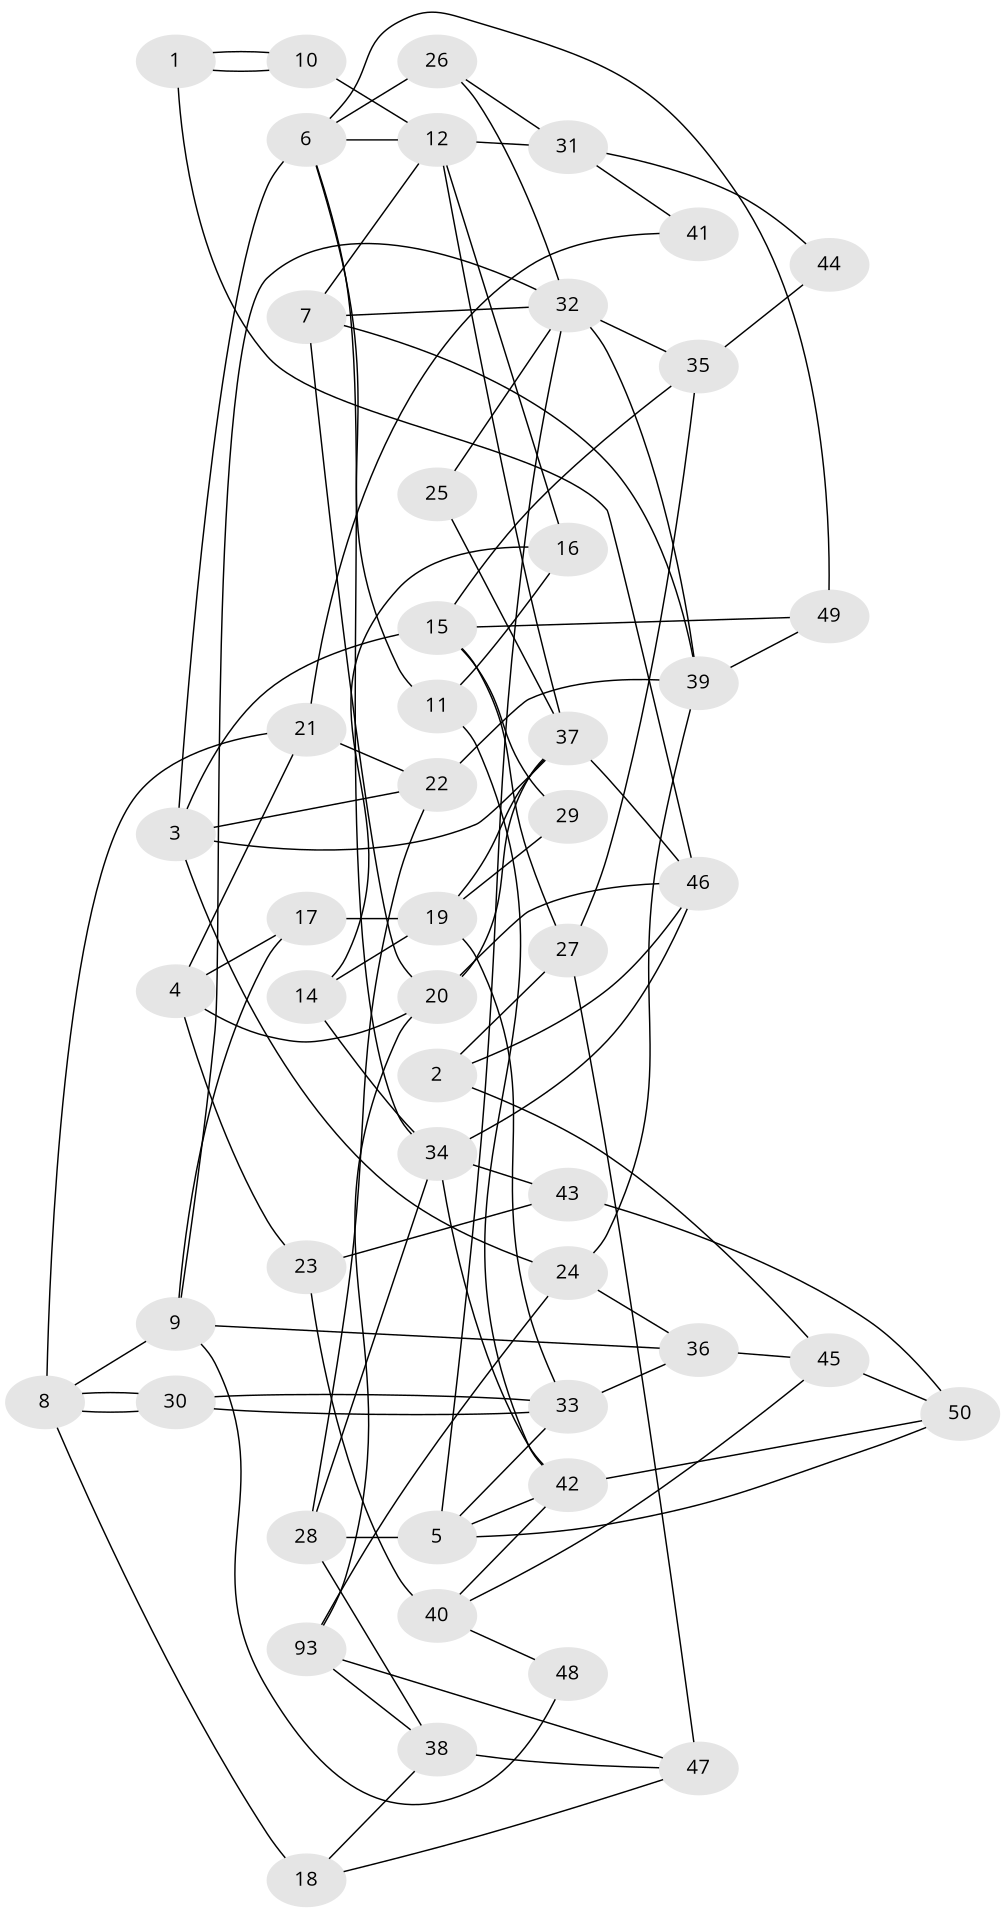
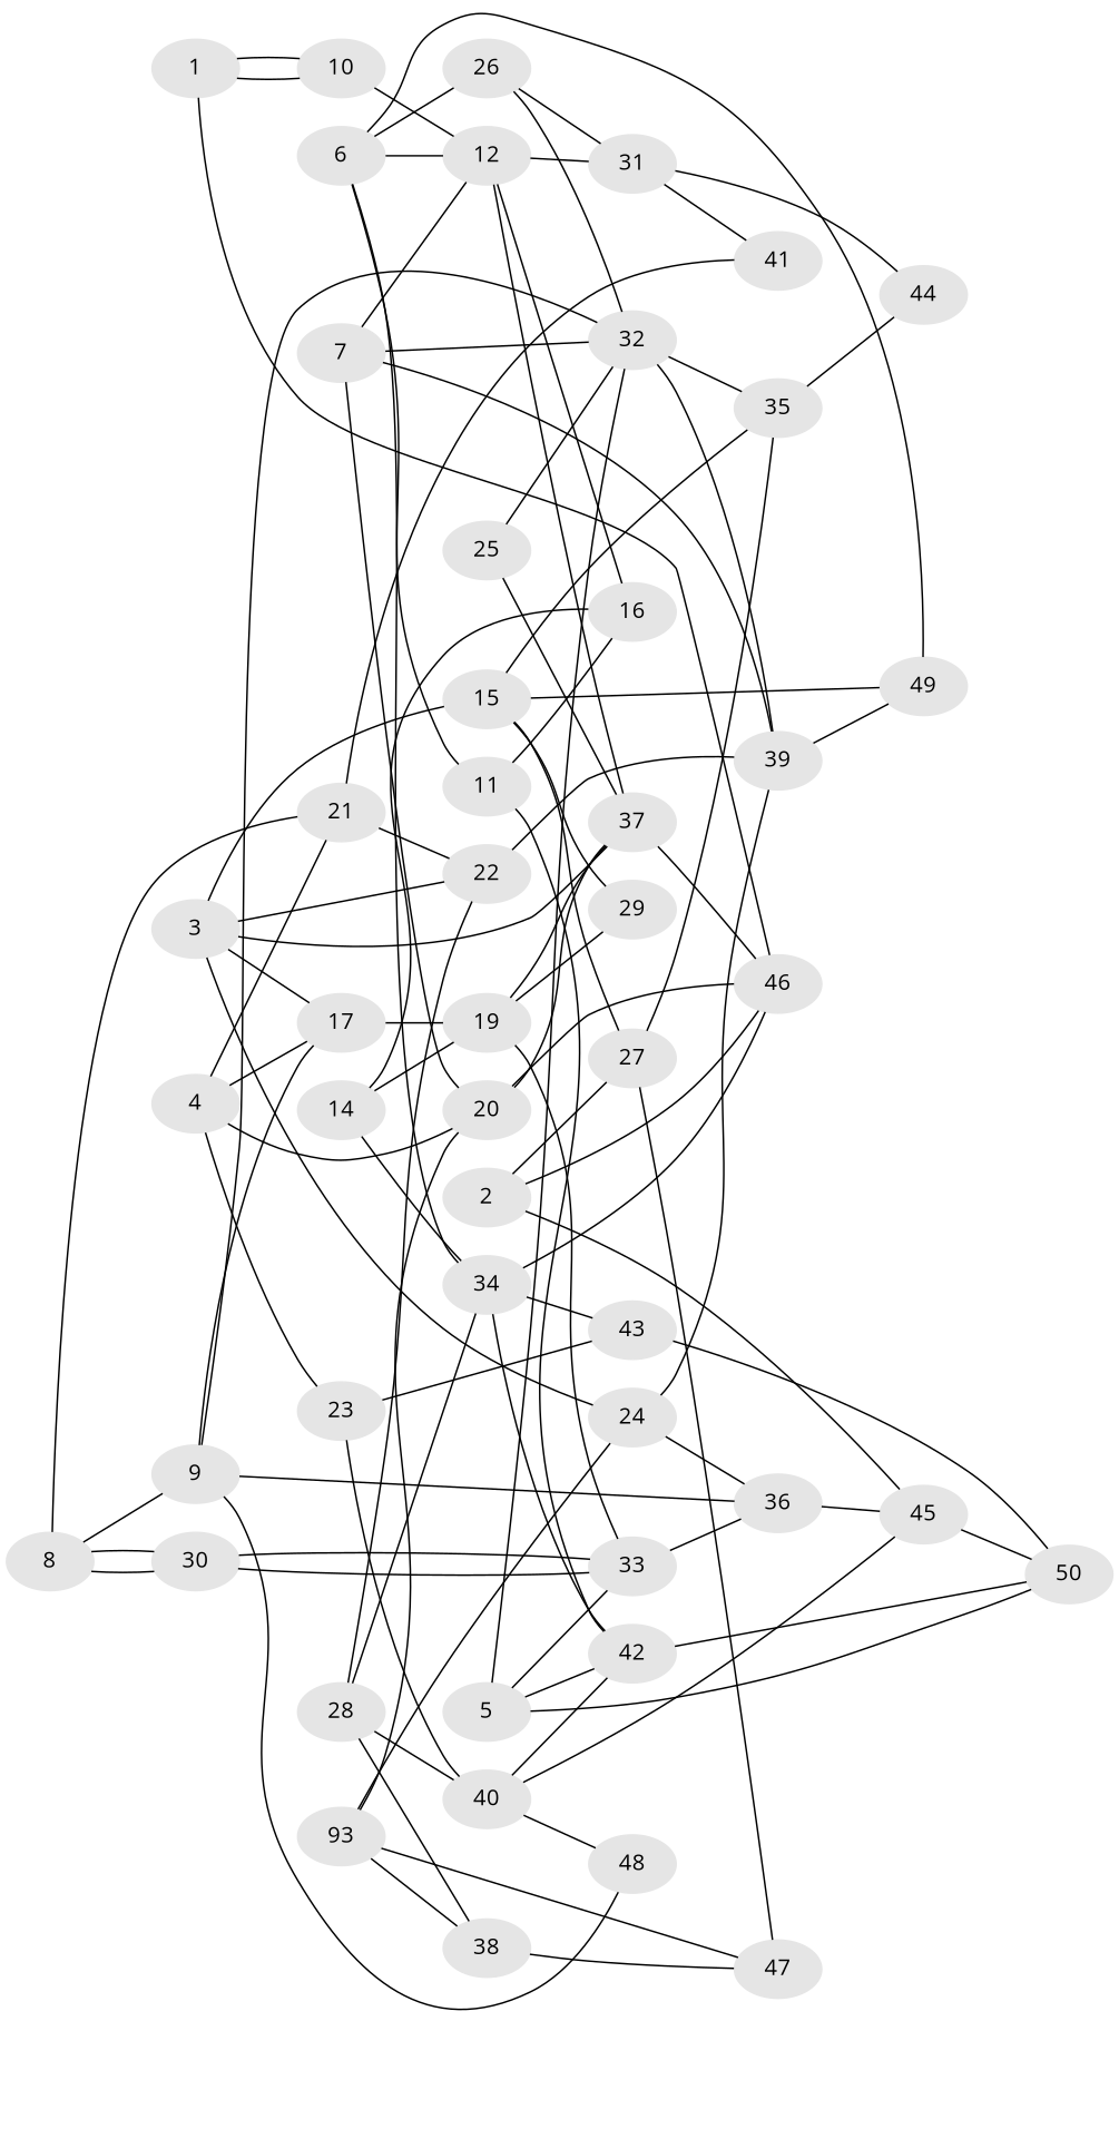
  graph {
    fontname="Open Sans"
    rankdir=LR
    node [color=gray90 fontname="Open Sans" style=filled]
    edge [fontname="Open Sans"]
    1
    10
    46
    12
    2
    27
    45
    47
    35
    50
    3
    6
    15
    22
    24
    37
    11
    26
    34
    49
    29
    39
    36
    4
    17
    20
    21
    23
    19
    41
    40
    43
    5
    32
    33
    42
    16
    31
    7
    8
    9
-   18
    30
    48
    38
    44
    n47 [label=93]
    14
    25
    28
    1 -- 10
    1 -- 10
    1 -- 46
    10 -- 12
    12 -- 37
    12 -- 16
    12 -- 31
    2 -- 46
    2 -- 27
    2 -- 45
    27 -- 47
    27 -- 35
    45 -- 50
    35 -- 44
-   3 -- 6
+   3 -- 17
    3 -- 15
    3 -- 22
    3 -- 24
    3 -- 37
    6 -- 12
    6 -- 11
    6 -- 26
    6 -- 34
    6 -- 49
    15 -- 27
    15 -- 35
    15 -- 49
    15 -- 29
    22 -- 39
    24 -- 39
    24 -- 36
    37 -- 46
    11 -- 42
    11 -- 16
    26 -- 32
    26 -- 31
    34 -- 46
    34 -- 43
    34 -- 42
    39 -- 49
    36 -- 45
    4 -- 17
    4 -- 20
    4 -- 21
    4 -- 23
    17 -- 19
    20 -- 46
    20 -- 37
    21 -- 22
    21 -- 41
    23 -- 40
    23 -- 43
    19 -- 37
    19 -- 29
    19 -- 33
    40 -- 45
    40 -- 42
    40 -- 48
    43 -- 50
    5 -- 50
    5 -- 32
    5 -- 33
    5 -- 42
    32 -- 35
    32 -- 39
    33 -- 36
    42 -- 50
    31 -- 41
    31 -- 44
    7 -- 12
    7 -- 39
    7 -- 20
    7 -- 32
    8 -- 21
    8 -- 9
-   8 -- 18
    8 -- 30
    8 -- 30
    9 -- 36
    9 -- 17
    9 -- 32
    9 -- 48
-   18 -- 47
-   18 -- 38
    30 -- 33
    30 -- 33
    38 -- 47
    n47 -- 47
    n47 -- 24
    n47 -- 20
    n47 -- 38
    14 -- 34
    14 -- 19
    14 -- 16
    25 -- 37
    25 -- 32
    28 -- 22
    28 -- 34
-   28 -- 5
+   28 -- 40
    28 -- 38
  }
